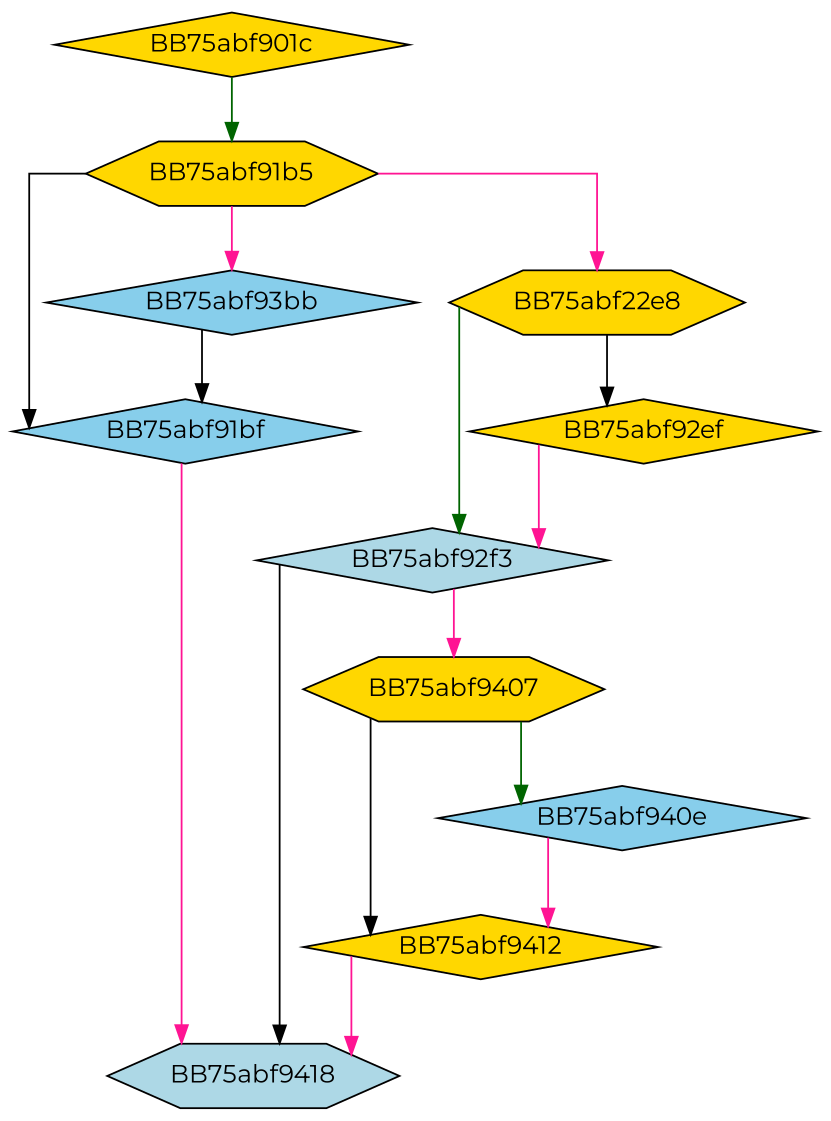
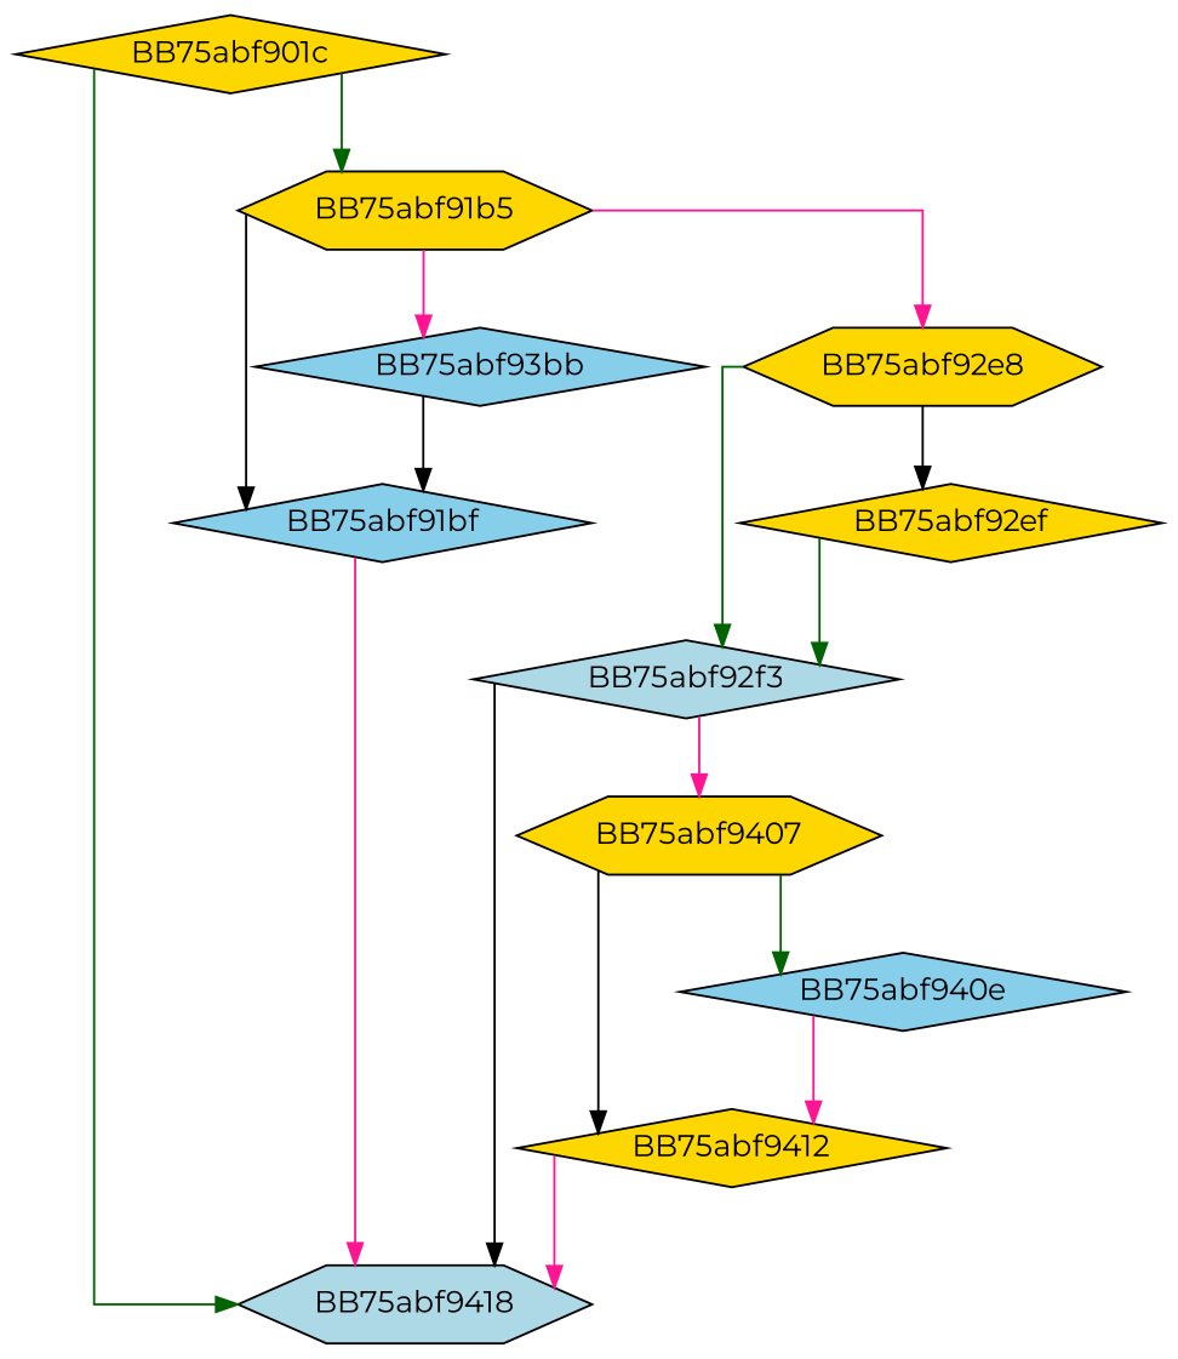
  digraph {
    fontname=Montserrat
    splines=ortho
    node [fillcolor=gold fontname=Montserrat shape=diamond style=filled]
    edge [color=deeppink fontname=Montserrat]
    BB75abf9418 [fillcolor=lightblue shape=hexagon]
    BB75abf901c
    BB75abf91b5 [shape=hexagon]
    BB75abf91bf [fillcolor=skyblue]
    n5 [fillcolor=skyblue label=BB75abf93bb]
-   BB75abf92e8 [shape=hexagon label=BB75abf22e8]
+   BB75abf92e8 [shape=hexagon]
    BB75abf92f3 [fillcolor=lightblue]
    BB75abf92ef
    BB75abf9407 [shape=hexagon]
    BB75abf9412
    BB75abf940e [fillcolor=skyblue]
+   BB75abf901c -> BB75abf9418 [color=darkgreen]
    BB75abf901c -> BB75abf91b5 [color=darkgreen]
    BB75abf91b5 -> BB75abf91bf [color=black]
    BB75abf91b5 -> n5
    BB75abf91b5 -> BB75abf92e8
    BB75abf91bf -> BB75abf9418
    n5 -> BB75abf91bf [color=black]
    BB75abf92e8 -> BB75abf92f3 [color=darkgreen]
    BB75abf92e8 -> BB75abf92ef [color=black]
    BB75abf92f3 -> BB75abf9418 [color=black]
    BB75abf92f3 -> BB75abf9407
-   BB75abf92ef -> BB75abf92f3
+   BB75abf92ef -> BB75abf92f3 [color=darkgreen]
    BB75abf9407 -> BB75abf9412 [color=black]
    BB75abf9407 -> BB75abf940e [color=darkgreen]
    BB75abf9412 -> BB75abf9418
    BB75abf940e -> BB75abf9412
  }
